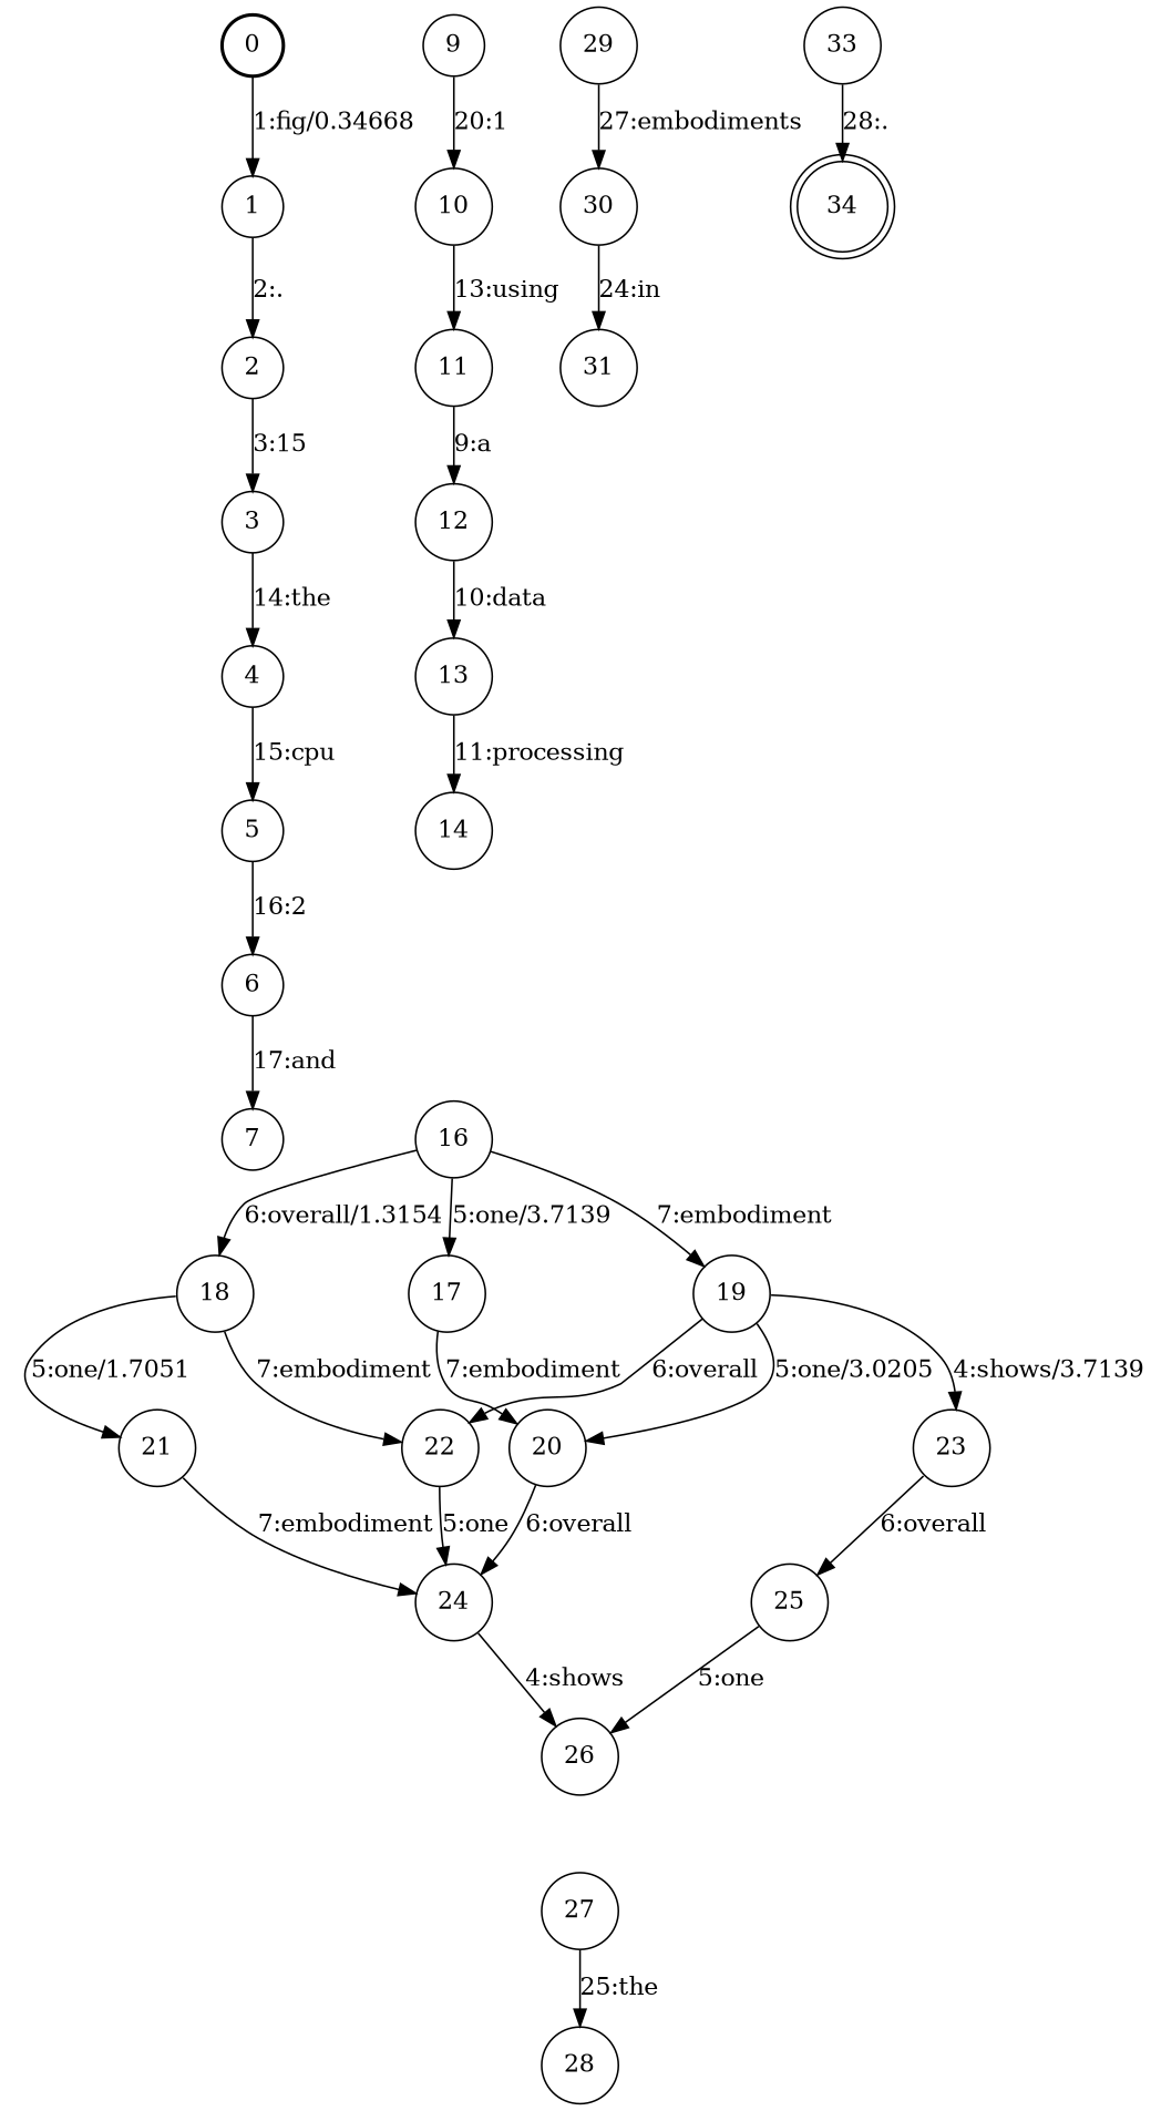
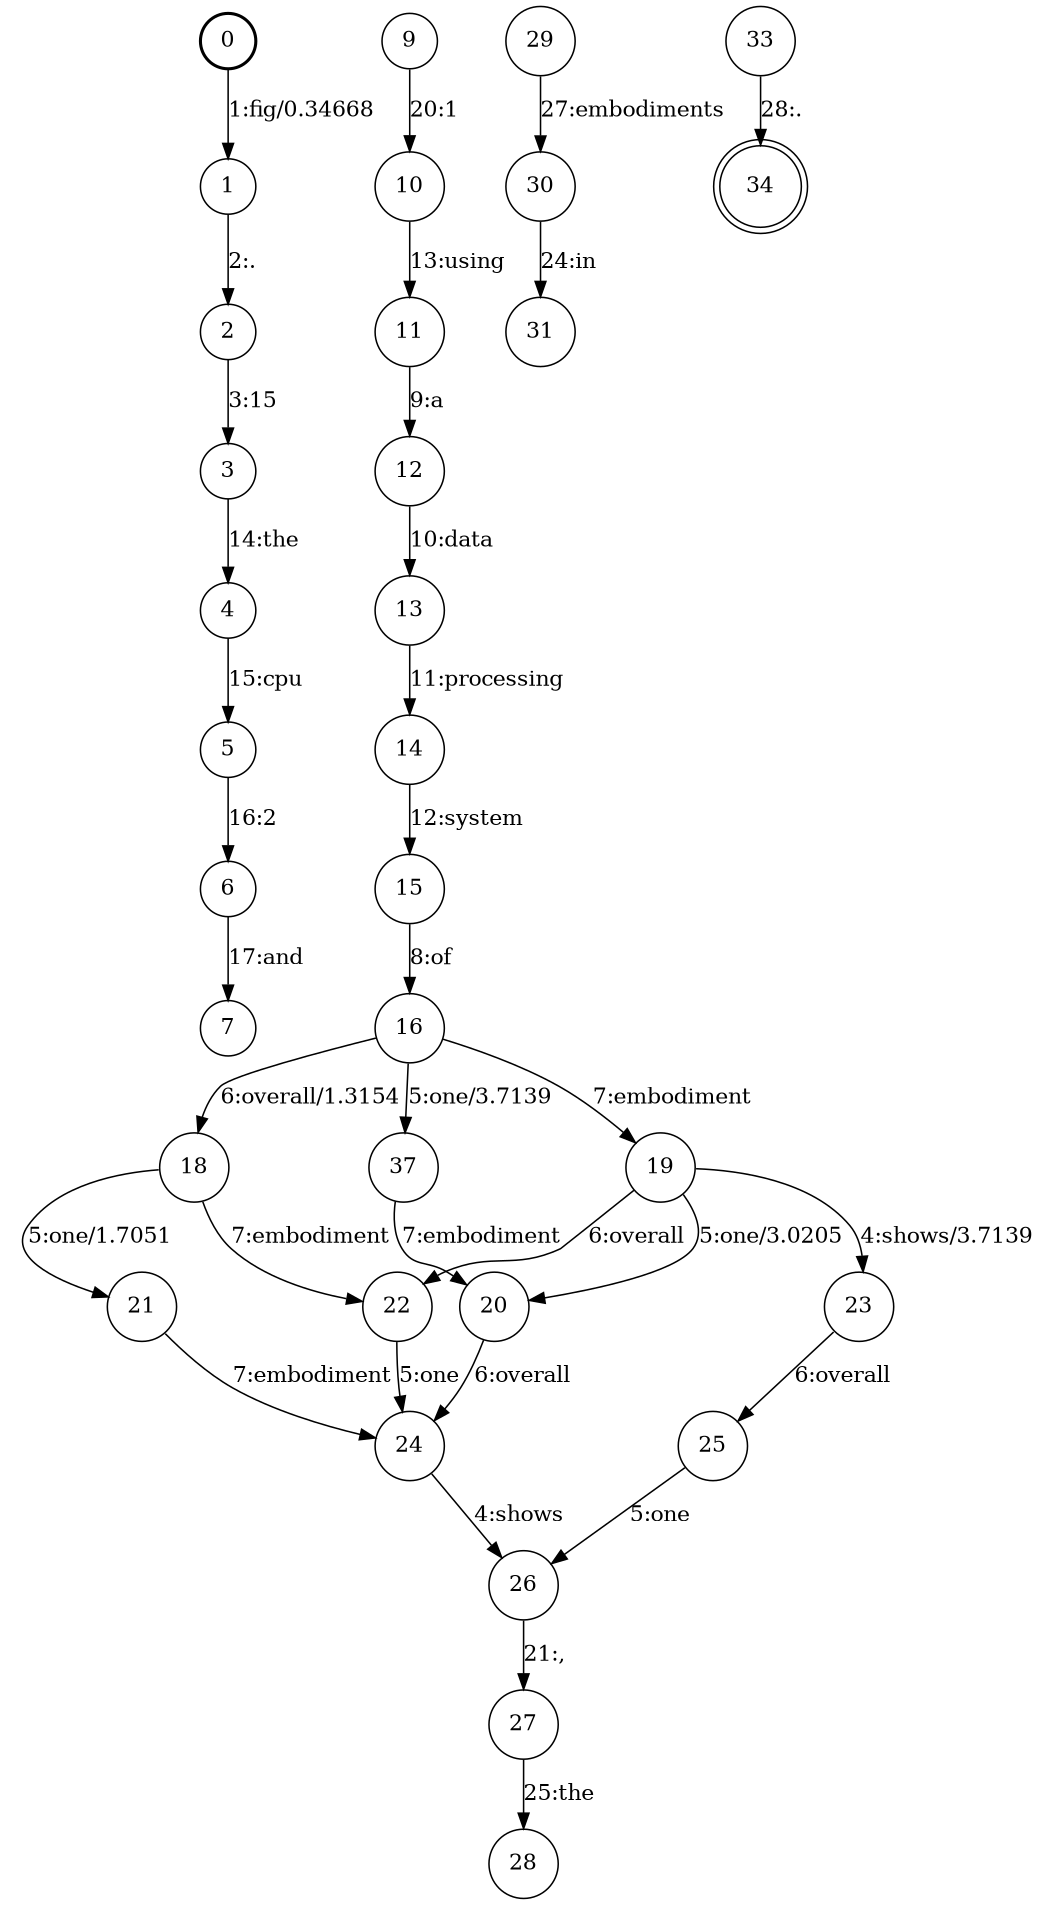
  digraph {
    nodesep=0.25
    rankdir=TB
    ranksep=0.4
    node [fontsize=14 shape=circle style=solid]
    edge [fontsize=14]
    n1 [label=0 style=bold]
    n2 [label=1]
    n3 [label=2]
    n4 [label=3]
    n5 [label=4]
    n6 [label=5]
    n7 [label=6]
    n8 [label=7]
    n9 [label=9]
    n10 [label=10]
    n11 [label=11]
    n12 [label=12]
    n13 [label=13]
    n14 [label=14]
+   n15 [label=15]
    n16 [label=16]
-   n17 [label=17]
+   n17 [label=37]
    n18 [label=18]
    n19 [label=19]
    n20 [label=20]
    n21 [label=21]
    n22 [label=22]
    n23 [label=23]
    n24 [label=24]
    n25 [label=25]
    n26 [label=26]
    n27 [label=27]
    n28 [label=28]
    n29 [label=29]
    n30 [label=30]
    n31 [label=31]
    n32 [label=33]
    n33 [label=34 shape=doublecircle]
    n1 -> n2 [label="1:fig/0.34668"]
    n2 -> n3 [label="2:."]
    n3 -> n4 [label="3:15"]
    n4 -> n5 [label="14:the"]
    n5 -> n6 [label="15:cpu"]
    n6 -> n7 [label="16:2"]
    n7 -> n8 [label="17:and"]
    n9 -> n10 [label="20:1"]
    n10 -> n11 [label="13:using"]
    n11 -> n12 [label="9:a"]
    n12 -> n13 [label="10:data"]
    n13 -> n14 [label="11:processing"]
+   n14 -> n15 [label="12:system"]
+   n15 -> n16 [label="8:of"]
    n16 -> n17 [label="5:one/3.7139"]
    n16 -> n18 [label="6:overall/1.3154"]
    n16 -> n19 [label="7:embodiment"]
    n17 -> n20 [label="7:embodiment"]
    n18 -> n21 [label="5:one/1.7051"]
    n18 -> n22 [label="7:embodiment"]
    n19 -> n20 [label="5:one/3.0205"]
    n19 -> n22 [label="6:overall"]
    n19 -> n23 [label="4:shows/3.7139"]
    n20 -> n24 [label="6:overall"]
    n21 -> n24 [label="7:embodiment"]
    n22 -> n24 [label="5:one"]
    n23 -> n25 [label="6:overall"]
    n24 -> n26 [label="4:shows"]
    n25 -> n26 [label="5:one"]
+   n26 -> n27 [label="21:,"]
    n27 -> n28 [label="25:the"]
    n29 -> n30 [label="27:embodiments"]
    n30 -> n31 [label="24:in"]
    n32 -> n33 [label="28:."]
  }
